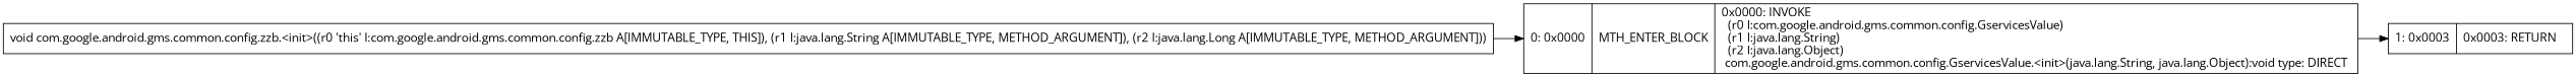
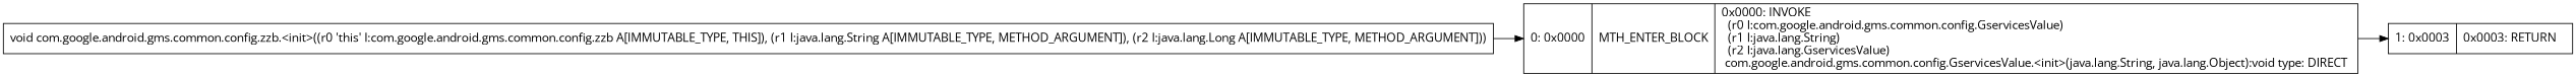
  digraph {
    rankdir=LR
    fontname="Open Sans"
    node [shape=record fontname="Open Sans"]
    edge [fontname="Open Sans"]
-   n1 [label="{0\:\ 0x0000|MTH_ENTER_BLOCK\l|0x0000: INVOKE  \l  (r0 I:com.google.android.gms.common.config.GservicesValue)\l  (r1 I:java.lang.String)\l  (r2 I:java.lang.Object)\l com.google.android.gms.common.config.GservicesValue.\<init\>(java.lang.String, java.lang.Object):void type: DIRECT \l}"]
+   n1 [label="{0\:\ 0x0000|MTH_ENTER_BLOCK\l|0x0000: INVOKE  \l  (r0 I:com.google.android.gms.common.config.GservicesValue)\l  (r1 I:java.lang.String)\l  (r2 I:java.lang.GservicesValue)\l com.google.android.gms.common.config.GservicesValue.\<init\>(java.lang.String, java.lang.Object):void type: DIRECT \l}"]
    n2 [label="{1\:\ 0x0003|0x0003: RETURN   \l}"]
    n3 [label="{void com.google.android.gms.common.config.zzb.\<init\>((r0 'this' I:com.google.android.gms.common.config.zzb A[IMMUTABLE_TYPE, THIS]), (r1 I:java.lang.String A[IMMUTABLE_TYPE, METHOD_ARGUMENT]), (r2 I:java.lang.Long A[IMMUTABLE_TYPE, METHOD_ARGUMENT])) }"]
    n1 -> n2
    n3 -> n1
  }
